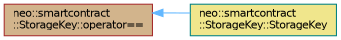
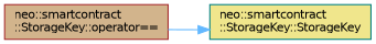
  digraph {
    rankdir=LR
    node [fontname=Helvetica fontsize=10 shape=box style=filled]
    n1 [color=brown fillcolor=tan fontcolor=black height=0.2 label="neo::smartcontract\l::StorageKey::operator==" width=0.4]
    n2 [color=teal fillcolor=khaki height=0.2 label="neo::smartcontract\l::StorageKey::StorageKey" width=0.4]
-   n2 -> n1 [color=steelblue1 fontname=Helvetica fontsize=10 labelfontname=Helvetica labelfontsize=10 style=solid]
+   n1 -> n2 [color=steelblue1 fontname=Helvetica fontsize=10 labelfontname=Helvetica labelfontsize=10 style=solid]
  }
